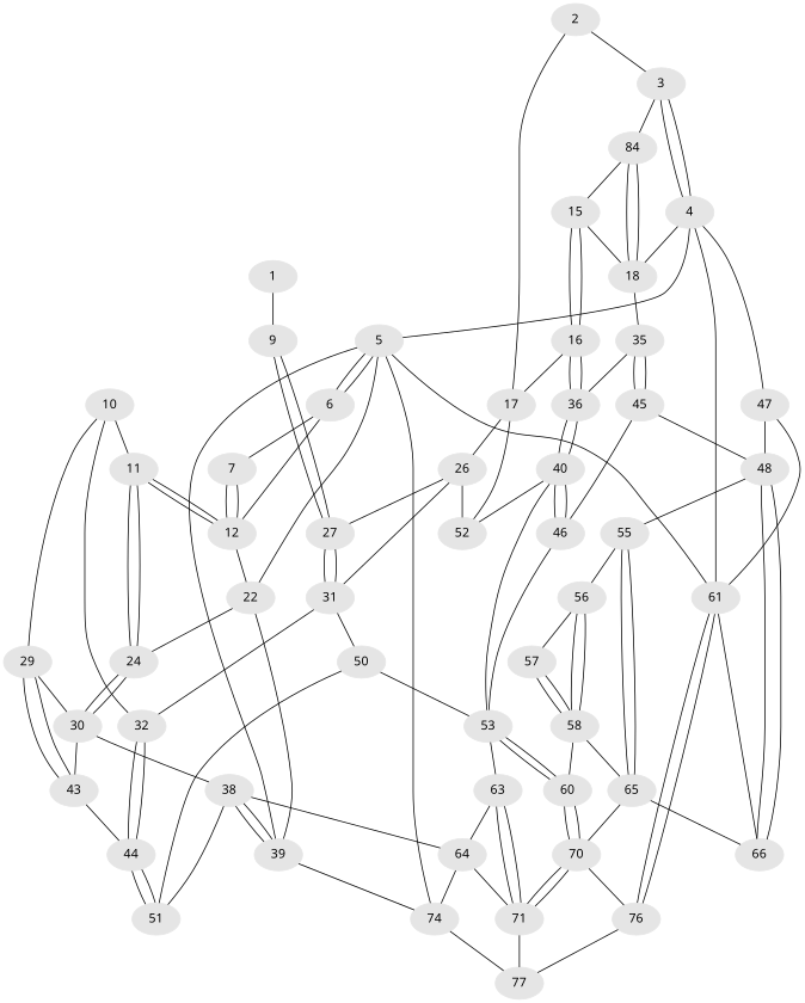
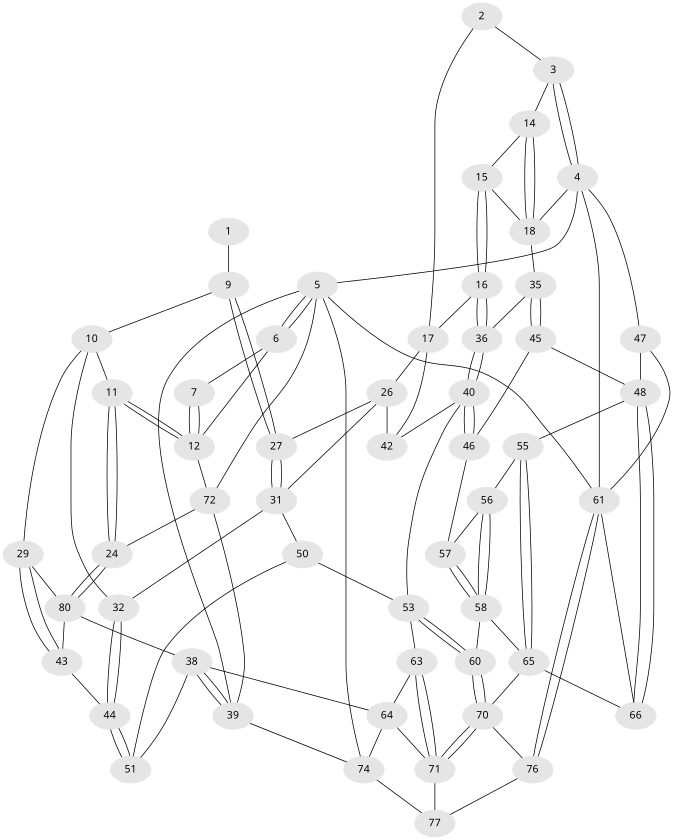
  graph {
    fontname="Noto Sans"
    node [color=gray90 fontname="Noto Sans" style=filled]
    edge [fontname="Noto Sans"]
    1 [super="+8"]
    9
    2 [super="+13"]
    3
    17 [super="+25"]
    10 [super="+28"]
    27
    4 [super="+20"]
-   14 [label=84]
+   14
    26 [super="+33"]
-   42 [label=52]
+   42
    5 [super="+69"]
    18 [super="+19"]
    47
    61 [super="+62"]
    15
    6
-   22 [super="+23"]
+   22 [super="+23" label=72]
    39 [super="+68"]
    74 [super="+78"]
    35
    48 [super="+49"]
    66
    76
    7
    12 [super="+21"]
    24
    77
    11
    29
    32
    31 [super="+34"]
-   30 [super="+37"]
+   30 [super="+37" label=80]
    43
    44
    16
    36
    40 [super="+41"]
    45
    38 [super="+52"]
    50
    51
    64 [super="+73"]
    53 [super="+54"]
    46
    71 [super="+75"]
    57
    60
    63
    55
    58 [super="+59"]
    56
    65 [super="+67"]
    70 [super="+72"]
    1 -- 9
+   9 -- 10
    9 -- 27
    9 -- 27
    2 -- 3
    2 -- 17
    3 -- 4
    3 -- 4
    3 -- 14
    17 -- 26
    17 -- 42
    10 -- 11
    10 -- 29
    10 -- 32
    27 -- 31
    27 -- 31
    4 -- 5
    4 -- 18
    4 -- 47
    4 -- 61
    14 -- 18
    14 -- 18
    14 -- 15
    26 -- 27
    26 -- 42
    26 -- 31
    5 -- 61
    5 -- 6
    5 -- 6
    5 -- 22
    5 -- 39
    5 -- 74
    18 -- 35
    47 -- 61
    47 -- 48
    61 -- 66
    61 -- 76
    61 -- 76
    15 -- 18
    15 -- 16
    15 -- 16
    6 -- 7
    6 -- 12
    22 -- 39
    22 -- 24
    39 -- 74
    74 -- 77
    35 -- 36
    35 -- 45
    35 -- 45
    48 -- 66
    48 -- 66
    48 -- 55
    76 -- 77
    7 -- 12
    7 -- 12
    12 -- 22
    24 -- 30
    24 -- 30
    11 -- 12
    11 -- 12
    11 -- 24
    11 -- 24
    29 -- 30
    29 -- 43
    29 -- 43
    32 -- 44
    32 -- 44
    31 -- 32
    31 -- 50
    30 -- 43
    30 -- 38
    43 -- 44
    44 -- 51
    44 -- 51
    16 -- 17
    16 -- 36
    16 -- 36
    36 -- 40
    36 -- 40
    40 -- 42
    40 -- 53
    40 -- 46
    40 -- 46
    45 -- 48
    45 -- 46
    38 -- 39
    38 -- 39
    38 -- 51
    38 -- 64
    50 -- 51
    50 -- 53
    64 -- 74
    64 -- 71
    53 -- 60
    53 -- 60
    53 -- 63
-   46 -- 53
+   46 -- 57
    71 -- 77
    57 -- 58
    57 -- 58
    60 -- 70
    60 -- 70
    63 -- 64
    63 -- 71
    63 -- 71
    55 -- 56
    55 -- 65
    55 -- 65
    58 -- 60
    58 -- 65
    56 -- 57
    56 -- 58
    56 -- 58
    65 -- 66
    65 -- 70
    70 -- 76
    70 -- 71
    70 -- 71
  }
